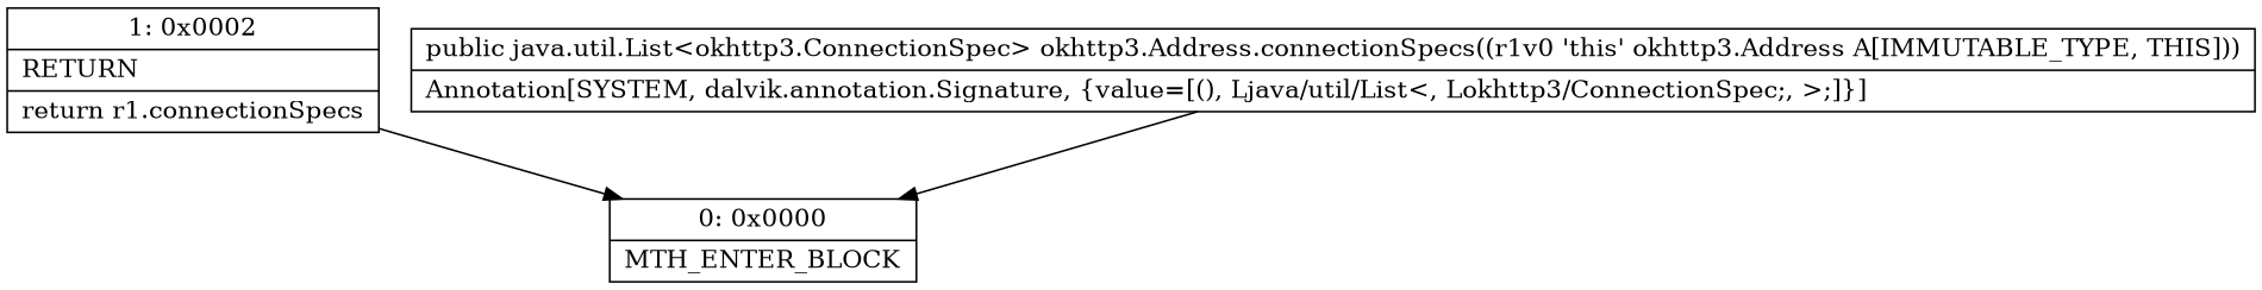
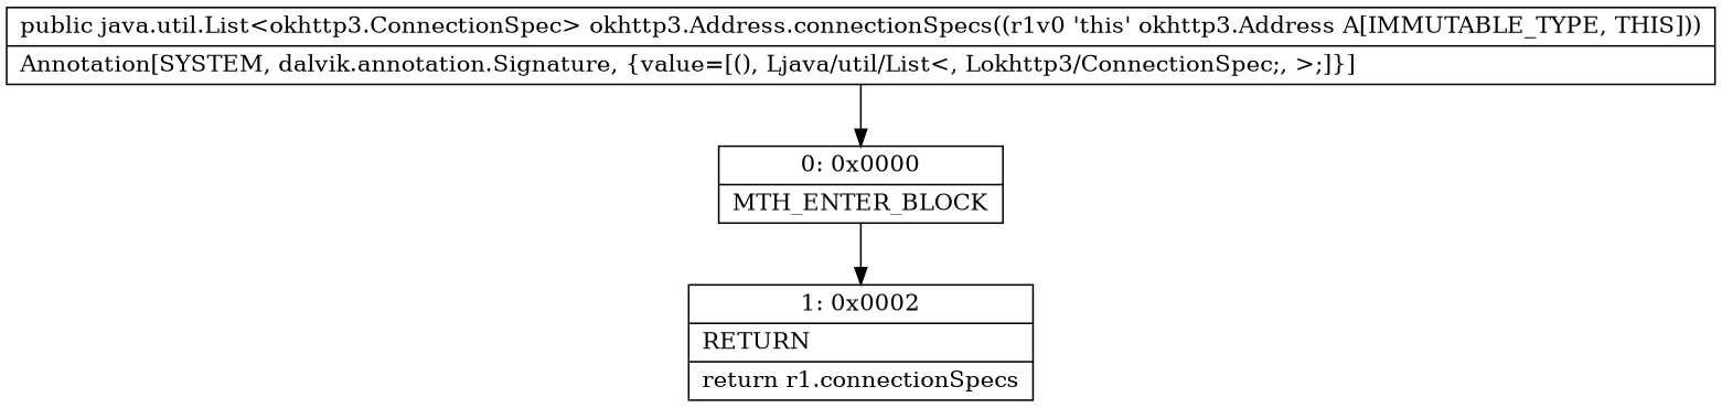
  digraph {
    node [shape=record]
    n1 [label="{0\:\ 0x0000|MTH_ENTER_BLOCK\l}"]
    n2 [label="{1\:\ 0x0002|RETURN\l|return r1.connectionSpecs\l}"]
    n3 [label="{public java.util.List\<okhttp3.ConnectionSpec\> okhttp3.Address.connectionSpecs((r1v0 'this' okhttp3.Address A[IMMUTABLE_TYPE, THIS]))  | Annotation[SYSTEM, dalvik.annotation.Signature, \{value=[(), Ljava\/util\/List\<, Lokhttp3\/ConnectionSpec;, \>;]\}]\l}"]
-   n2 -> n1
+   n1 -> n2
    n3 -> n1
  }
